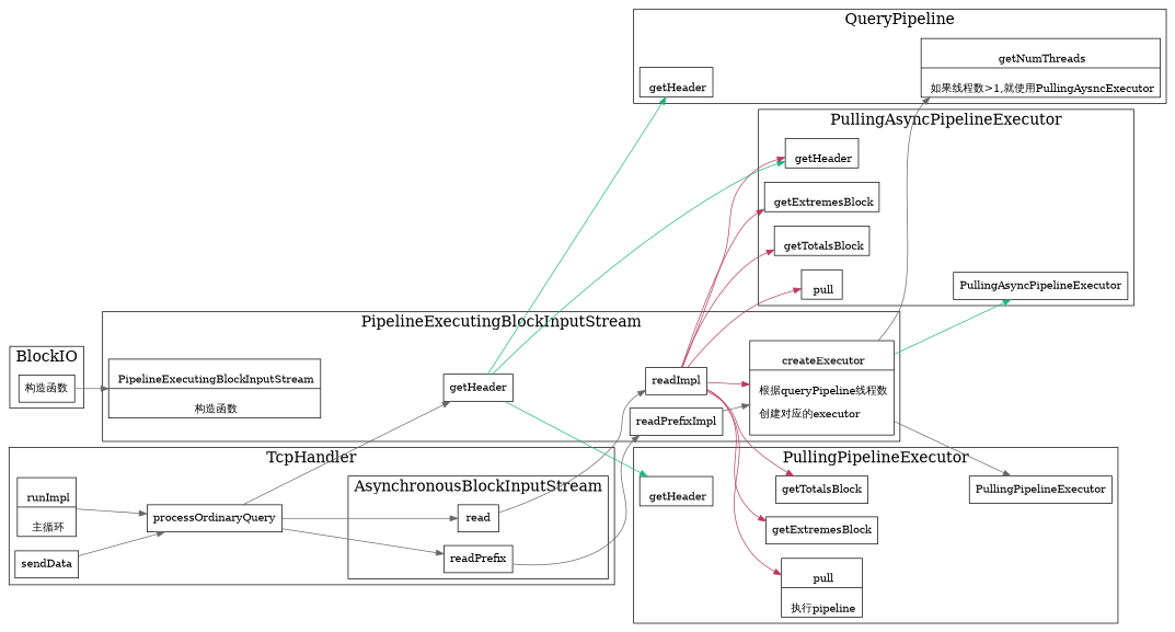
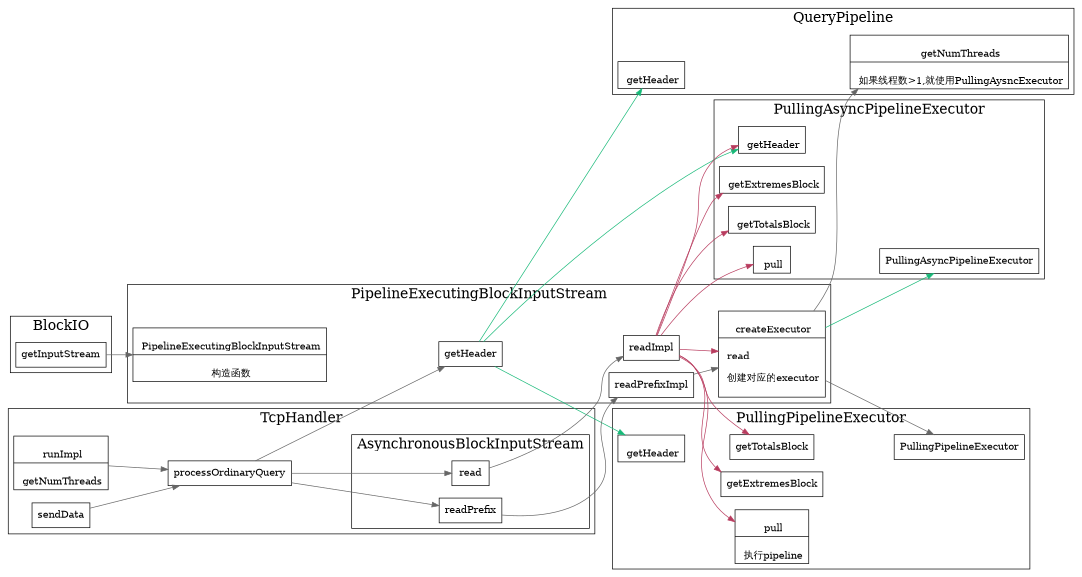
  digraph {
    newrank=true
    rankdir=LR
    node [shape=box]
    edge [color=gray40]
    n1 [label="{{\n        getHeader\n      }}" shape=record]
    n2 [label="{{\n        getNumThreads|\n        如果线程数\>1,就使用PullingAysncExecutor\n      }}" shape=record]
    getTotalsBlock
    getExtremesBlock
    n5 [label="{{\n        pull|\n        执行pipeline\n      }}" shape=record]
    n6 [label="{{\n        getHeader\n      }}" shape=record]
    PullingPipelineExecutor
    n8 [label="{{\n        pull\n      }}" shape=record]
    n9 [label="{{\n        getHeader\n      }}" shape=record]
    n10 [label="{{\n      getTotalsBlock\n      }}" shape=record]
    n11 [label="{{\n      getExtremesBlock\n      }}" shape=record]
    PullingAsyncPipelineExecutor
    n13 [label="{{\n        PipelineExecutingBlockInputStream|\n        构造函数\n      }}" shape=record]
    getHeader
-   n15 [label="{{\n        createExecutor|\n        根据queryPipeline线程数\l\n        创建对应的executor\l\n      }}" shape=record]
+   n15 [label="{{\n        createExecutor|\n        read\l\n        创建对应的executor\l\n      }}" shape=record]
    readPrefixImpl
    readImpl
-   getInputStream [label="构造函数"]
+   getInputStream
    readPrefix
    read
-   n21 [label="{{\n        runImpl|\n        主循环\n      }}" shape=record]
+   n21 [label="{{\n        runImpl|\n        getNumThreads\n      }}" shape=record]
    processOrdinaryQuery
    sendData
    subgraph cluster_1 {
      fontsize=20
      label=QueryPipeline
      n1
      n2
    }
    subgraph cluster_2 {
      fontsize=20
      label=PullingPipelineExecutor
      getTotalsBlock
      getExtremesBlock
      n5
      n6
      PullingPipelineExecutor
    }
    subgraph cluster_3 {
      fontsize=20
      label=PullingAsyncPipelineExecutor
      n8
      n9
      n10
      n11
      PullingAsyncPipelineExecutor
    }
    subgraph cluster_4 {
      fontsize=20
      label=PipelineExecutingBlockInputStream
      n13
      getHeader
      n15
      readPrefixImpl
      readImpl
    }
    subgraph cluster_5 {
      fontsize=20
      label=BlockIO
      getInputStream
    }
    subgraph cluster_6 {
      fontsize=20
      label=TcpHandler
      n21
      processOrdinaryQuery
      sendData
      subgraph cluster_7 {
        fontsize=20
        label=AsynchronousBlockInputStream
        readPrefix
        read
      }
    }
    getHeader -> n1 [color="#17b978"]
    getHeader -> n6 [color="#17b978"]
    getHeader -> n9 [color="#17b978"]
    n15 -> n2
    n15 -> PullingPipelineExecutor
    n15 -> PullingAsyncPipelineExecutor [color="#17b978"]
    readPrefixImpl -> n15
    readImpl -> getTotalsBlock [color="#b83b5e"]
    readImpl -> getExtremesBlock [color="#b83b5e"]
    readImpl -> n5 [color="#b83b5e"]
    readImpl -> n8 [color="#b83b5e"]
    readImpl -> n9 [color="#b83b5e"]
    readImpl -> n10 [color="#b83b5e"]
    readImpl -> n11 [color="#b83b5e"]
    readImpl -> n15 [color="#b83b5e"]
    getInputStream -> n13
    readPrefix -> readPrefixImpl
    read -> readImpl
    n21 -> processOrdinaryQuery
    processOrdinaryQuery -> getHeader
    processOrdinaryQuery -> readPrefix
    processOrdinaryQuery -> read
    sendData -> processOrdinaryQuery
  }
